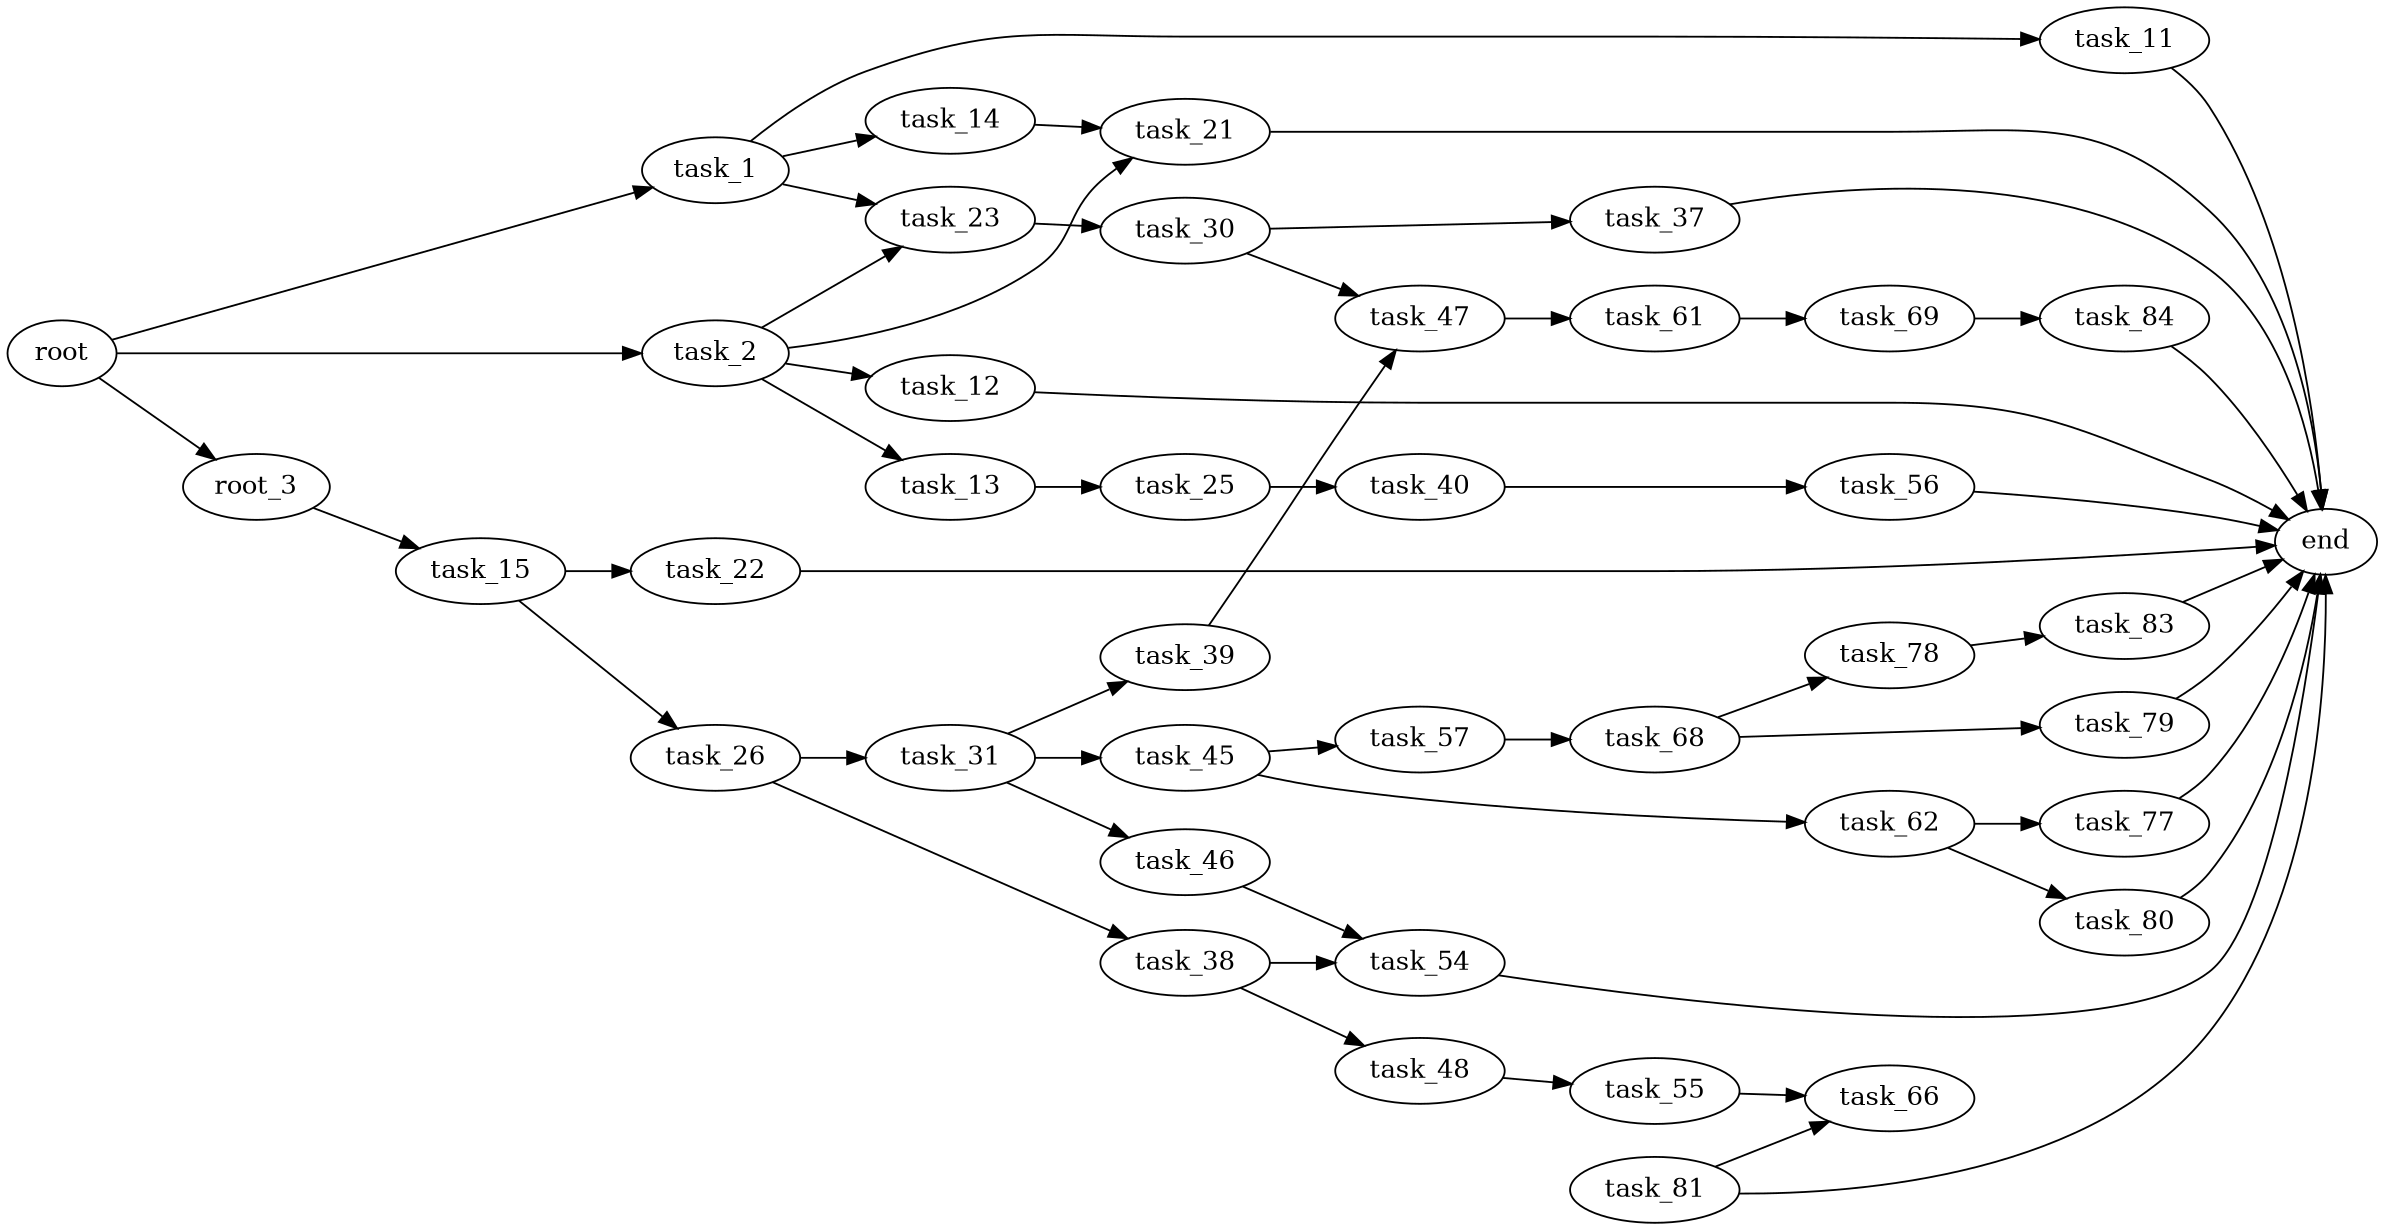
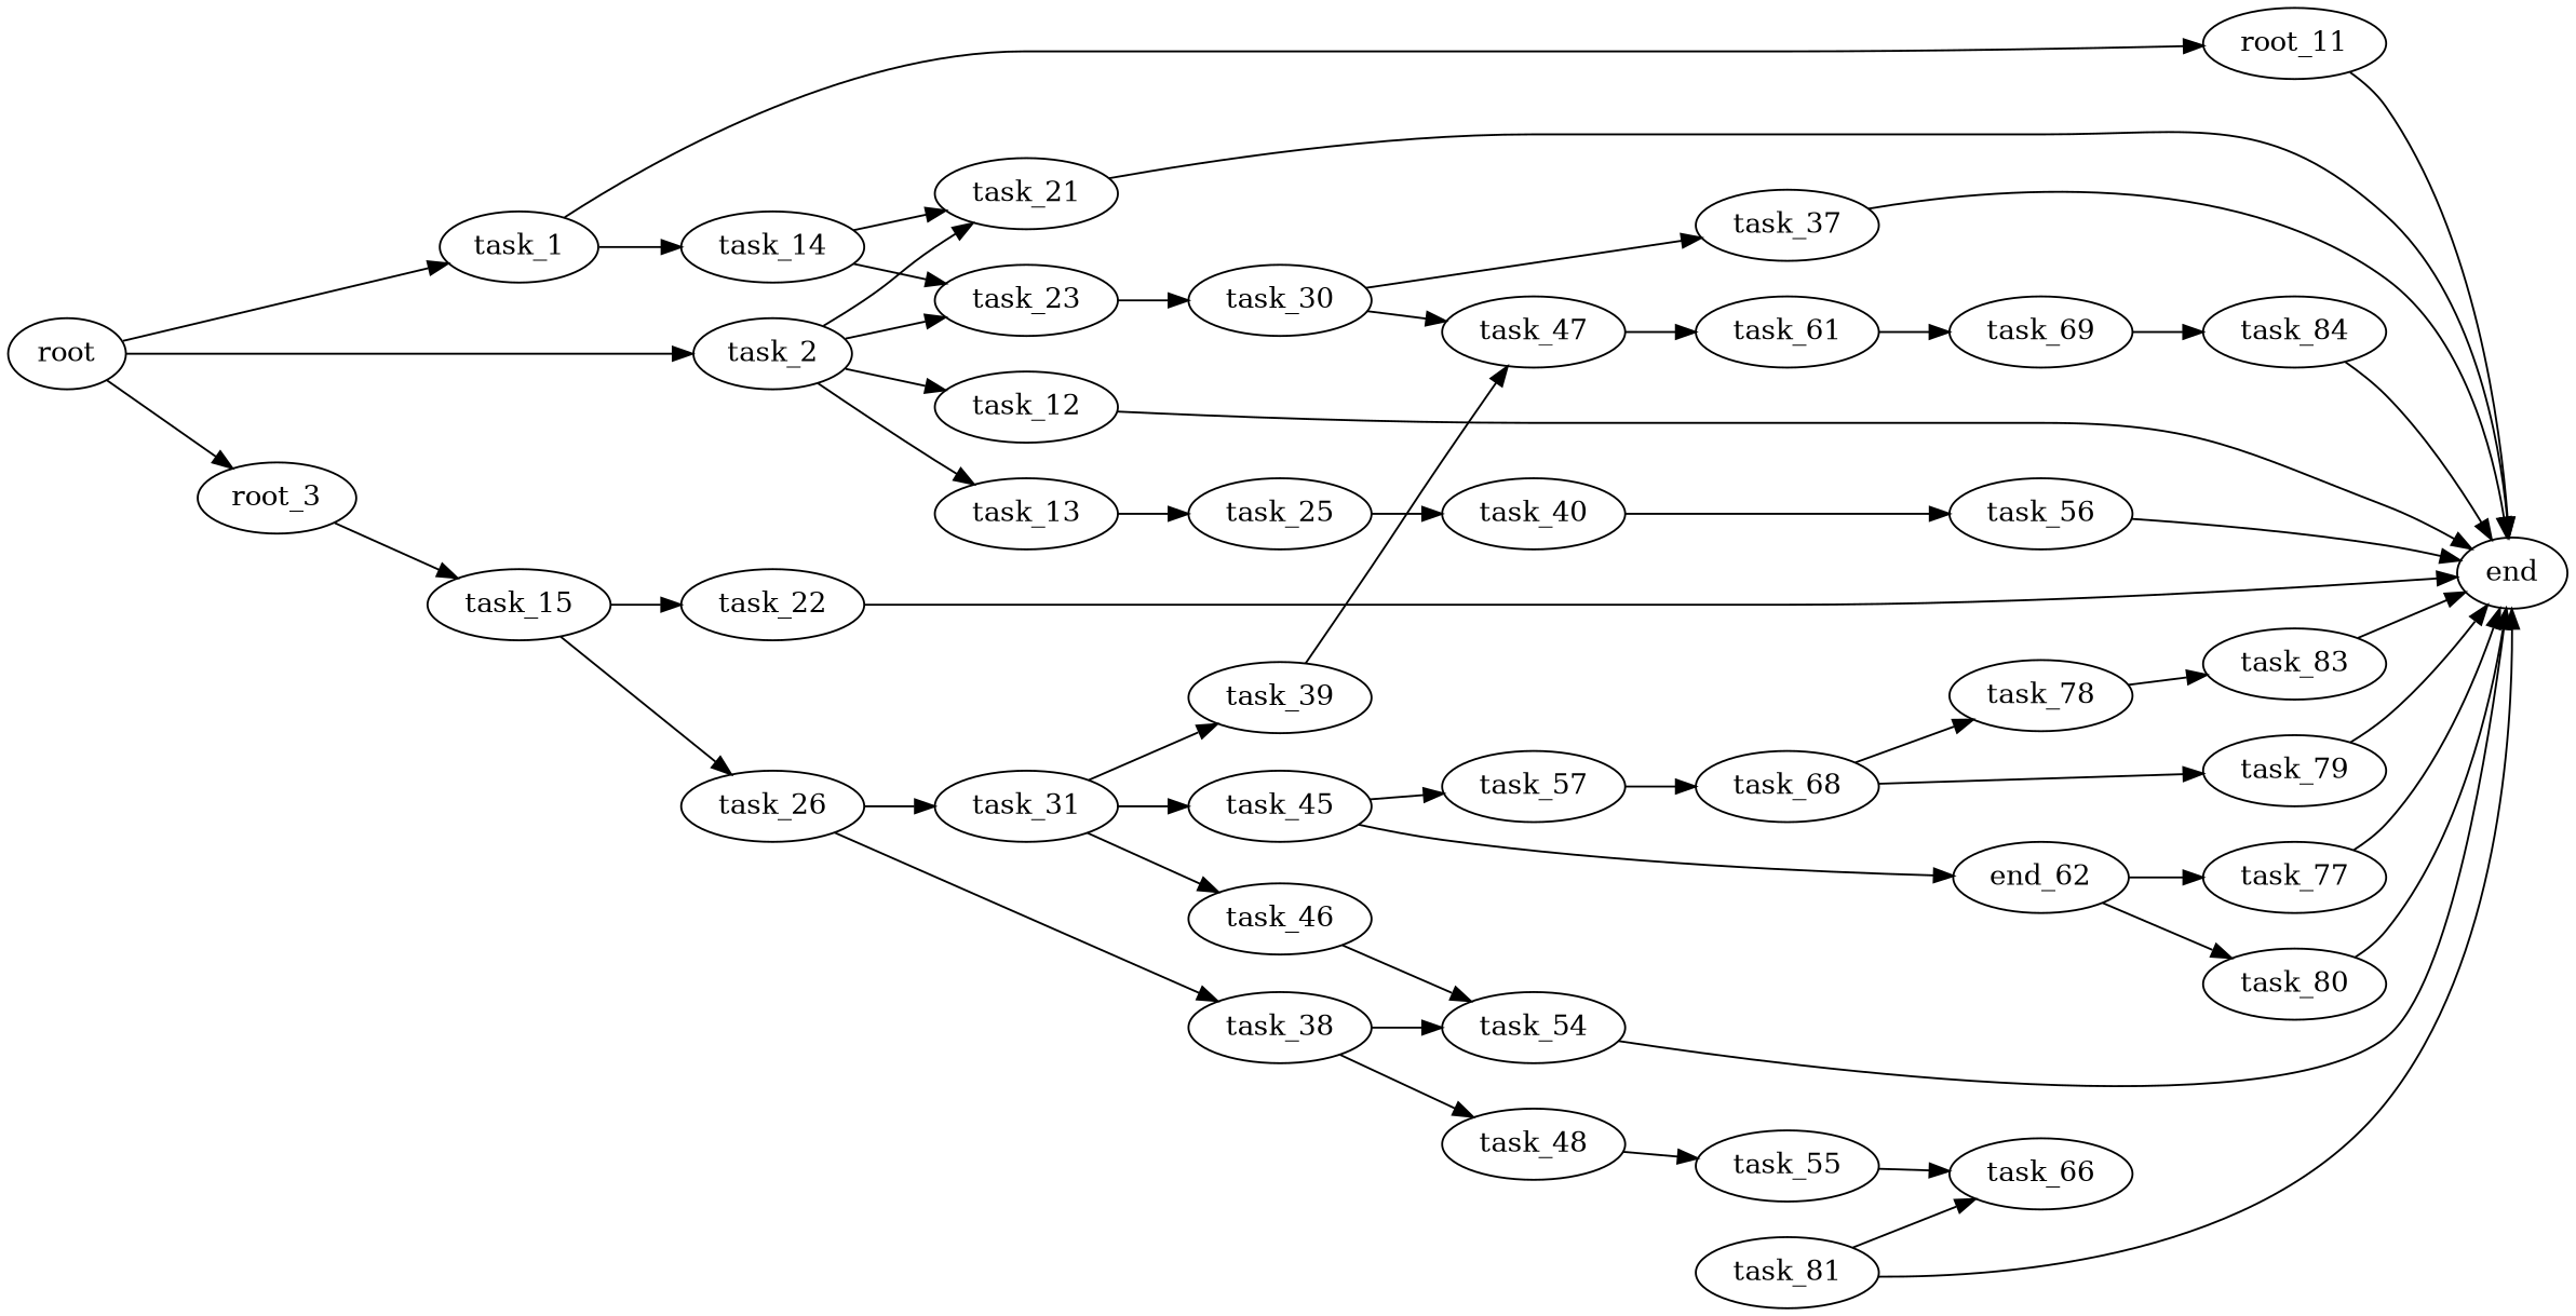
  digraph {
    rankdir=LR
    root
    task_1
    task_2
    n4 [label=root_3]
-   task_11
+   task_11 [label=root_11]
    task_14
    task_12
    task_13
    task_21
    task_23
    task_15
    end
    task_25
    task_30
    task_22
    task_26
    task_40
    task_37
    task_47
    task_31
    task_38
    task_56
    task_39
    task_45
    task_46
    task_48
    task_54
    task_61
    task_57
-   task_62
+   task_62 [label=end_62]
    task_55
    task_69
    task_68
    task_77
    task_80
    task_66
    task_78
    task_79
    task_84
    task_81
    task_83
    root -> task_1
    root -> task_2
    root -> n4
    task_1 -> task_11
    task_1 -> task_14
    task_2 -> task_12
    task_2 -> task_13
    task_2 -> task_21
    task_2 -> task_23
    n4 -> task_15
    task_11 -> end
    task_14 -> task_21
-   task_1 -> task_23
+   task_14 -> task_23
    task_12 -> end
    task_13 -> task_25
    task_21 -> end
    task_23 -> task_30
    task_15 -> task_22
    task_15 -> task_26
    task_25 -> task_40
    task_30 -> task_37
    task_30 -> task_47
    task_22 -> end
    task_26 -> task_31
    task_26 -> task_38
    task_40 -> task_56
    task_37 -> end
    task_47 -> task_61
    task_31 -> task_39
    task_31 -> task_45
    task_31 -> task_46
    task_38 -> task_48
    task_38 -> task_54
    task_56 -> end
    task_39 -> task_47
    task_45 -> task_57
    task_45 -> task_62
    task_46 -> task_54
    task_48 -> task_55
    task_54 -> end
    task_61 -> task_69
    task_57 -> task_68
    task_62 -> task_77
    task_62 -> task_80
    task_55 -> task_66
    task_69 -> task_84
    task_68 -> task_78
    task_68 -> task_79
    task_77 -> end
    task_80 -> end
    task_78 -> task_83
    task_79 -> end
    task_84 -> end
    task_81 -> end
    task_81 -> task_66
    task_83 -> end
  }
